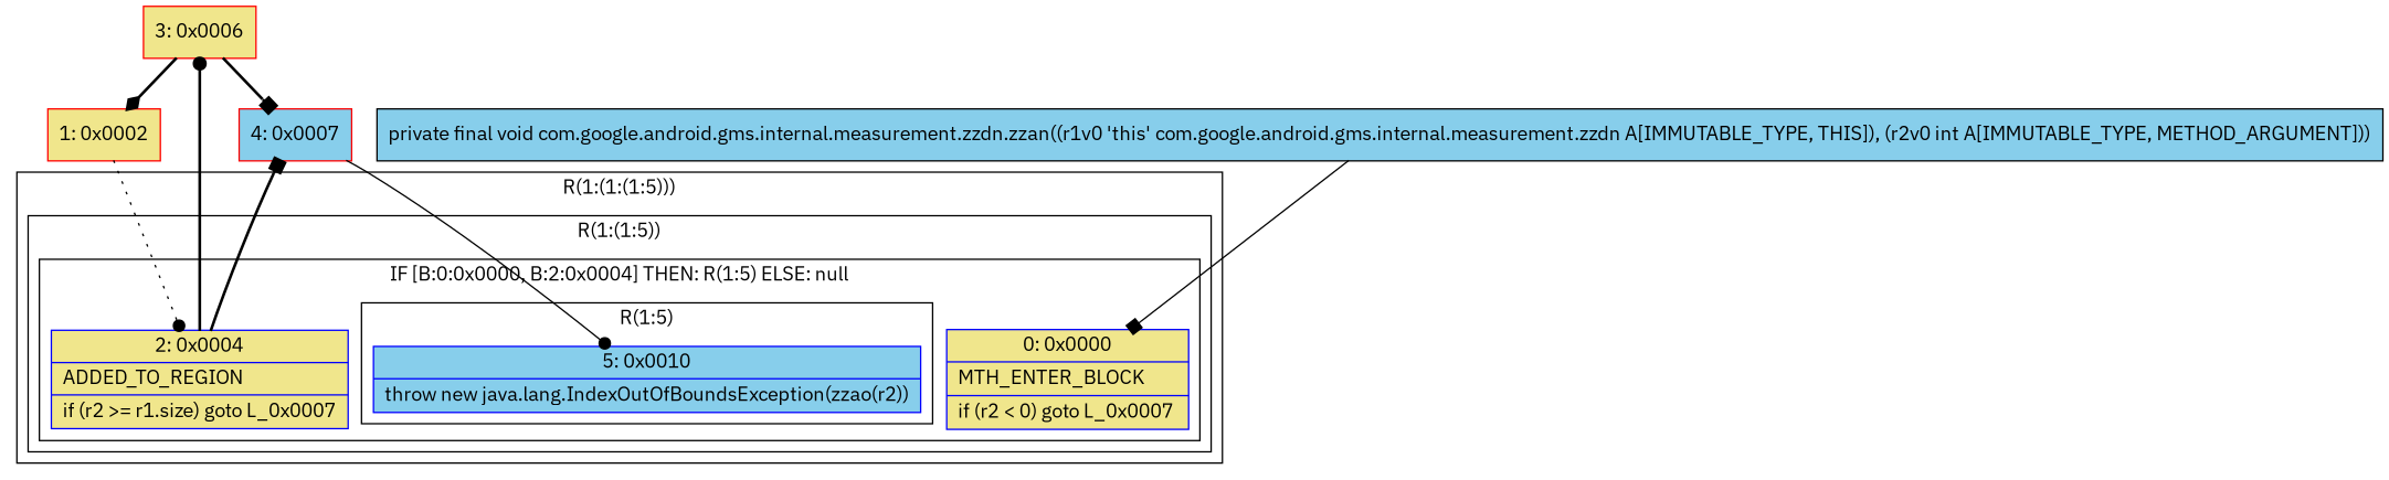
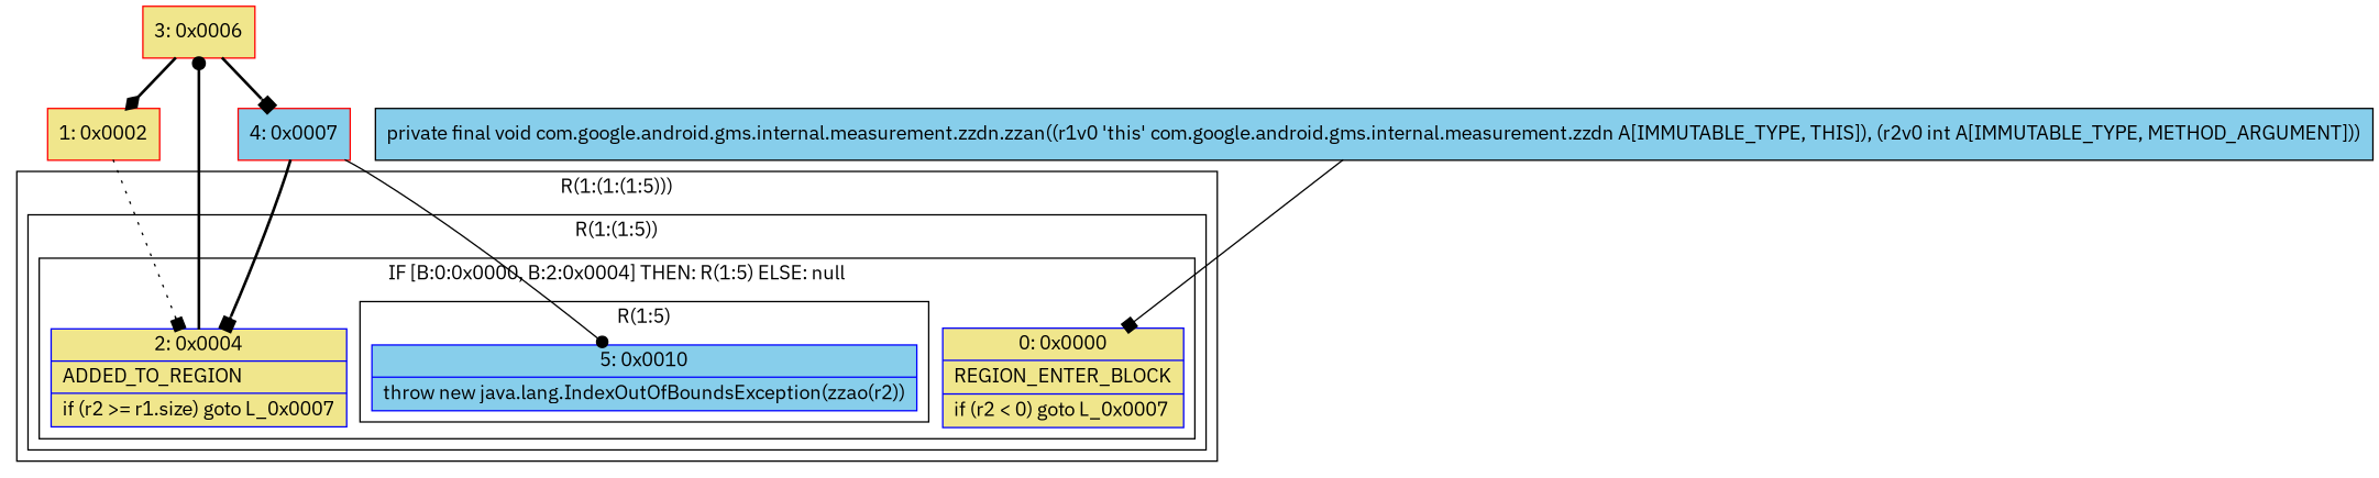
  digraph {
    fontname="IBM Plex Sans"
    node [color=blue fillcolor=khaki fontname="IBM Plex Sans" shape=record style=filled]
    edge [arrowhead=box fontname="IBM Plex Sans" style=bold]
    n1 [fillcolor=skyblue label="{5\:\ 0x0010|throw new java.lang.IndexOutOfBoundsException(zzao(r2))\l}"]
-   n2 [label="{0\:\ 0x0000|MTH_ENTER_BLOCK\l|if (r2 \< 0) goto L_0x0007\l}"]
+   n2 [label="{0\:\ 0x0000|REGION_ENTER_BLOCK\l|if (r2 \< 0) goto L_0x0007\l}"]
    n3 [label="{2\:\ 0x0004|ADDED_TO_REGION\l|if (r2 \>= r1.size) goto L_0x0007\l}"]
    n4 [color=red fillcolor=skyblue label="{4\:\ 0x0007}"]
    n5 [color=red label="{3\:\ 0x0006}"]
    n6 [color=red label="{1\:\ 0x0002}"]
    n7 [fillcolor=skyblue label="{private final void com.google.android.gms.internal.measurement.zzdn.zzan((r1v0 'this' com.google.android.gms.internal.measurement.zzdn A[IMMUTABLE_TYPE, THIS]), (r2v0 int A[IMMUTABLE_TYPE, METHOD_ARGUMENT])) }" color=""]
    subgraph cluster_1 {
      label="R(1:(1:(1:5)))"
      subgraph cluster_2 {
        label="R(1:(1:5))"
        subgraph cluster_3 {
          label="IF [B:0:0x0000, B:2:0x0004] THEN: R(1:5) ELSE: null"
          n2
          n3
          subgraph cluster_4 {
            label="R(1:5)"
            n1
          }
        }
      }
    }
-   n3 -> n4
+   n4 -> n3
    n3 -> n5 [arrowhead=dot]
    n4 -> n1 [arrowhead=dot style=solid]
    n5 -> n4
    n5 -> n6 [arrowhead=diamond]
-   n6 -> n3 [arrowhead=dot style=dotted]
+   n6 -> n3 [style=dotted]
    n7 -> n2 [style=solid]
  }
